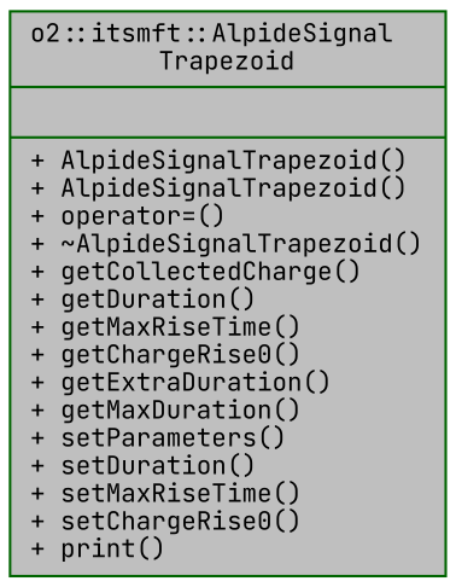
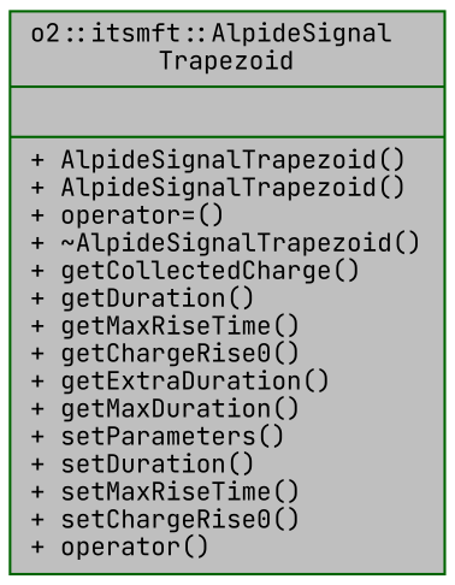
  digraph {
    fontname="JetBrains Mono"
-   n1 [color=darkgreen fillcolor=grey75 fontcolor=black fontname="JetBrains Mono" fontsize=10 height=0.2 label="{o2::itsmft::AlpideSignal\lTrapezoid\n||+ AlpideSignalTrapezoid()\l+ AlpideSignalTrapezoid()\l+ operator=()\l+ ~AlpideSignalTrapezoid()\l+ getCollectedCharge()\l+ getDuration()\l+ getMaxRiseTime()\l+ getChargeRise0()\l+ getExtraDuration()\l+ getMaxDuration()\l+ setParameters()\l+ setDuration()\l+ setMaxRiseTime()\l+ setChargeRise0()\l+ print()\l}" shape=record style=filled width=0.4]
+   n1 [color=darkgreen fillcolor=grey75 fontcolor=black fontname="JetBrains Mono" fontsize=10 height=0.2 label="{o2::itsmft::AlpideSignal\lTrapezoid\n||+ AlpideSignalTrapezoid()\l+ AlpideSignalTrapezoid()\l+ operator=()\l+ ~AlpideSignalTrapezoid()\l+ getCollectedCharge()\l+ getDuration()\l+ getMaxRiseTime()\l+ getChargeRise0()\l+ getExtraDuration()\l+ getMaxDuration()\l+ setParameters()\l+ setDuration()\l+ setMaxRiseTime()\l+ setChargeRise0()\l+ operator()\l}" shape=record style=filled width=0.4]
  }
